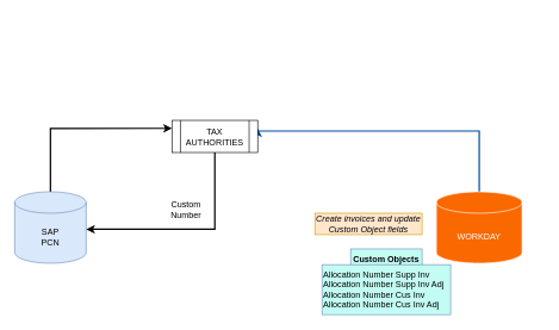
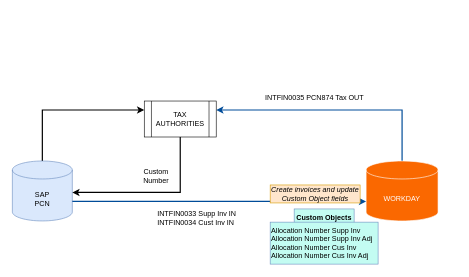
  <mxCell id="0" />
  <mxCell id="1" parent="0" />
  <mxCell id="2" style="edgeStyle=orthogonalEdgeStyle;rounded=0;orthogonalLoop=1;jettySize=auto;html=1;exitX=0.5;exitY=0;exitDx=0;exitDy=0;exitPerimeter=0;entryX=0;entryY=0.25;entryDx=0;entryDy=0;strokeWidth=2;" edge="1" parent="1" source="3" target="6"><mxGeometry relative="1" as="geometry" /></mxCell>
  <mxCell id="3" value="SAP&lt;div&gt;PCN&lt;/div&gt;" style="shape=cylinder3;whiteSpace=wrap;html=1;boundedLbl=1;backgroundOutline=1;size=15;fillColor=#dae8fc;strokeColor=#6c8ebf;" vertex="1" parent="1"><mxGeometry x="20" y="268" width="100" height="100" as="geometry" /></mxCell>
  <mxCell id="4" style="edgeStyle=orthogonalEdgeStyle;rounded=0;orthogonalLoop=1;jettySize=auto;html=1;entryX=1;entryY=0.25;entryDx=0;entryDy=0;strokeColor=#004C99;strokeWidth=2;align=center;verticalAlign=middle;fontFamily=Helvetica;fontSize=11;fontColor=default;labelBackgroundColor=default;endArrow=classic;" edge="1" parent="1" source="5" target="6"><mxGeometry relative="1" as="geometry"><Array as="points"><mxPoint x="670" y="183" /></Array></mxGeometry></mxCell>
  <mxCell id="5" value="&lt;font color=&quot;#ffffff&quot;&gt;WORKDAY&lt;/font&gt;" style="shape=cylinder3;whiteSpace=wrap;html=1;boundedLbl=1;backgroundOutline=1;size=15;fillColor=#fa6800;fontColor=#000000;strokeColor=#FFFFFF;" vertex="1" parent="1"><mxGeometry x="610" y="268" width="120" height="100" as="geometry" /></mxCell>
- <mxCell id="6" value="TAX&lt;div&gt;AUTHORITIES&lt;/div&gt;" style="shape=process;whiteSpace=wrap;html=1;backgroundOutline=1;" vertex="1" parent="1"><mxGeometry x="240" y="168" width="120" height="45" as="geometry" /></mxCell>
+ <mxCell id="6" value="TAX&lt;div&gt;AUTHORITIES&lt;/div&gt;" style="shape=process;whiteSpace=wrap;html=1;backgroundOutline=1;" vertex="1" parent="1"><mxGeometry x="240" y="168" width="120" height="60" as="geometry" /></mxCell>
  <mxCell id="7" style="edgeStyle=orthogonalEdgeStyle;rounded=0;orthogonalLoop=1;jettySize=auto;html=1;exitX=0.5;exitY=1;exitDx=0;exitDy=0;entryX=1;entryY=0;entryDx=0;entryDy=52.5;entryPerimeter=0;strokeWidth=2;" edge="1" parent="1" source="6" target="3"><mxGeometry relative="1" as="geometry" /></mxCell>
  <mxCell id="8" value="Custom Number" style="text;html=1;align=center;verticalAlign=middle;whiteSpace=wrap;rounded=0;" vertex="1" parent="1"><mxGeometry x="230" y="278" width="60" height="30" as="geometry" /></mxCell>
+ <mxCell id="9" style="edgeStyle=orthogonalEdgeStyle;rounded=0;orthogonalLoop=1;jettySize=auto;html=1;exitX=1;exitY=0;exitDx=0;exitDy=67.5;exitPerimeter=0;entryX=0;entryY=0;entryDx=0;entryDy=67.5;entryPerimeter=0;strokeWidth=2;strokeColor=#004C99;" edge="1" parent="1" source="3" target="5"><mxGeometry relative="1" as="geometry" /></mxCell>
  <mxCell id="10" value="&lt;b&gt;Custom Objects&lt;/b&gt;" style="text;html=1;align=center;verticalAlign=middle;whiteSpace=wrap;rounded=0;fillColor=#C3FCF2;strokeColor=#6c8ebf;" vertex="1" parent="1"><mxGeometry x="490" y="348" width="100" height="30" as="geometry" /></mxCell>
  <mxCell id="11" value="Allocation Number Supp Inv&lt;div&gt;Allocation Number Supp Inv Adj&lt;br&gt;&lt;/div&gt;&lt;div&gt;Allocation Number Cus Inv&lt;br&gt;&lt;/div&gt;&lt;div&gt;Allocation Number Cus Inv Adj&lt;br&gt;&lt;/div&gt;" style="text;html=1;align=left;verticalAlign=middle;whiteSpace=wrap;rounded=0;fillColor=#C3FCF2;strokeColor=#6c8ebf;" vertex="1" parent="1"><mxGeometry x="450" y="370" width="180" height="70" as="geometry" /></mxCell>
  <mxCell id="12" value="" style="shape=image;verticalLabelPosition=bottom;labelBackgroundColor=default;verticalAlign=top;aspect=fixed;imageAspect=0;image=https://d21buns5ku92am.cloudfront.net/69466/images/397953-JET-Logo-Orange-Secondary-Vertical-Stacked-RGB-f50126-medium-1627476396.png;" vertex="1" parent="1"><mxGeometry x="20" y="28" width="70" height="64.75" as="geometry" /></mxCell>
  <mxCell id="13" value="" style="shape=image;verticalLabelPosition=bottom;labelBackgroundColor=default;verticalAlign=top;aspect=fixed;imageAspect=0;image=https://cdn.freelogovectors.net/wp-content/uploads/2020/09/kainos-logo-180x41.png;" vertex="1" parent="1"><mxGeometry x="680" y="20.38" width="80" height="80" as="geometry" /></mxCell>
- <mxCell id="16" value="&lt;i&gt;Create invoices and update Custom Object fields&lt;/i&gt;" style="text;html=1;align=center;verticalAlign=middle;whiteSpace=wrap;rounded=0;fillColor=#ffe6cc;strokeColor=#d79b00;" vertex="1" parent="1"><mxGeometry x="440" y="298" width="150" height="30" as="geometry" /></mxCell>
+ <mxCell id="14" value="INTFIN0033 Supp Inv IN&lt;br&gt;&lt;div&gt;&lt;span style=&quot;background-color: initial;&quot;&gt;INTFIN0034&amp;nbsp;&lt;/span&gt;Cust Inv IN&lt;/div&gt;" style="text;html=1;align=left;verticalAlign=middle;whiteSpace=wrap;rounded=0;" vertex="1" parent="1"><mxGeometry x="260" y="348" width="150" height="30" as="geometry" /></mxCell>
+ <mxCell id="15" value="INTFIN0035 PCN874 Tax OUT" style="text;html=1;align=left;verticalAlign=middle;whiteSpace=wrap;rounded=0;" vertex="1" parent="1"><mxGeometry x="440" y="148" width="190" height="30" as="geometry" /></mxCell>
+ <mxCell id="16" value="&lt;i&gt;Create invoices and update Custom Object fields&lt;/i&gt;" style="text;html=1;align=center;verticalAlign=middle;whiteSpace=wrap;rounded=0;fillColor=#ffe6cc;strokeColor=#d79b00;" vertex="1" parent="1"><mxGeometry x="450" y="308" width="150" height="30" as="geometry" /></mxCell>
